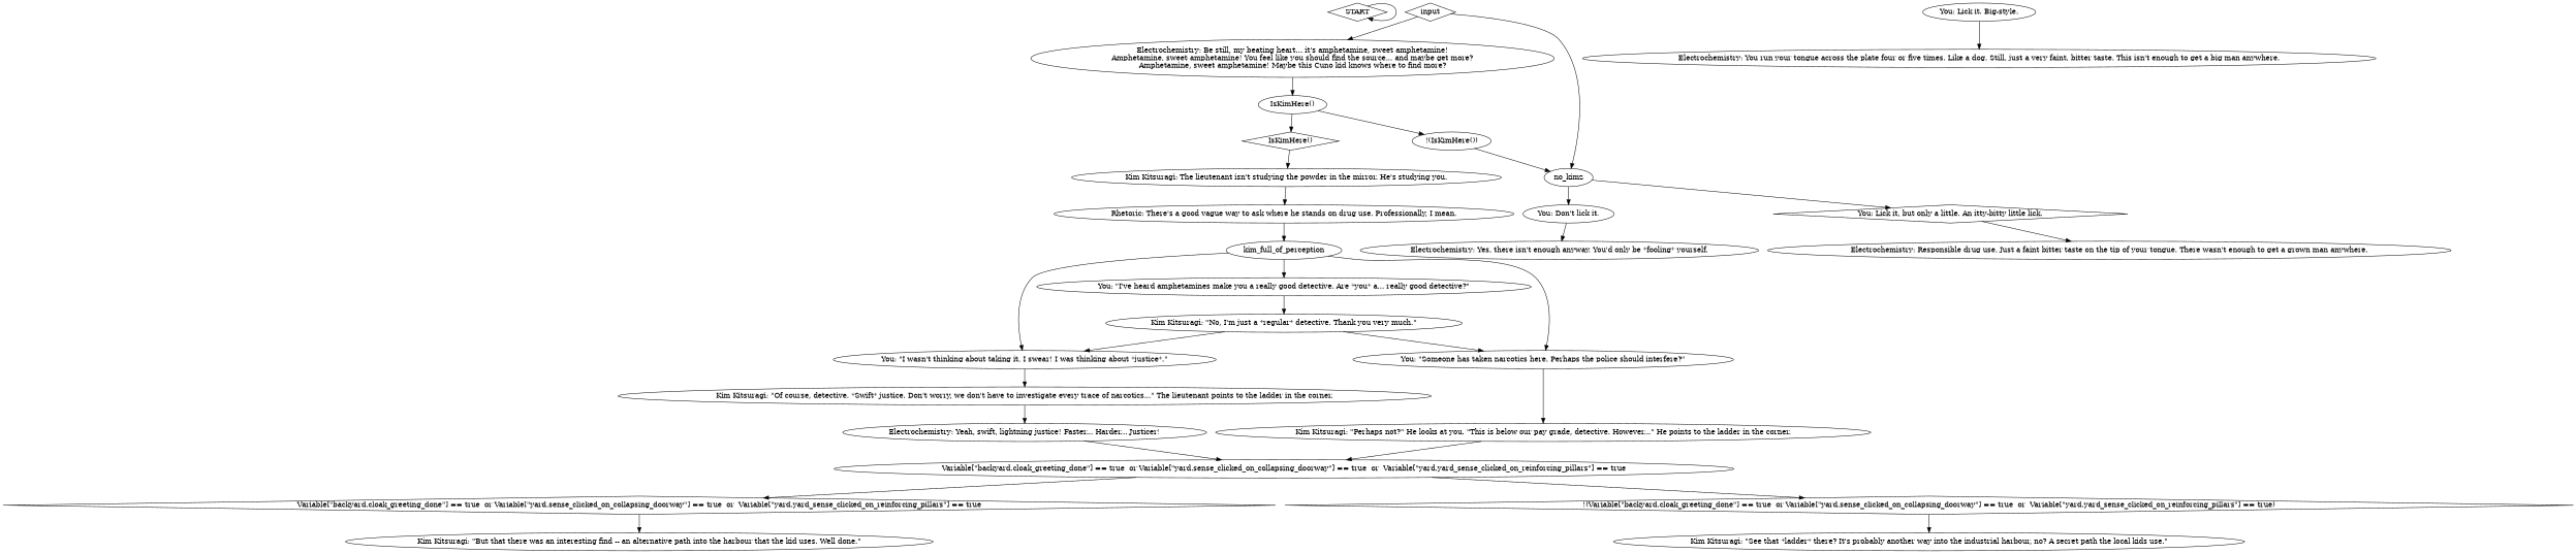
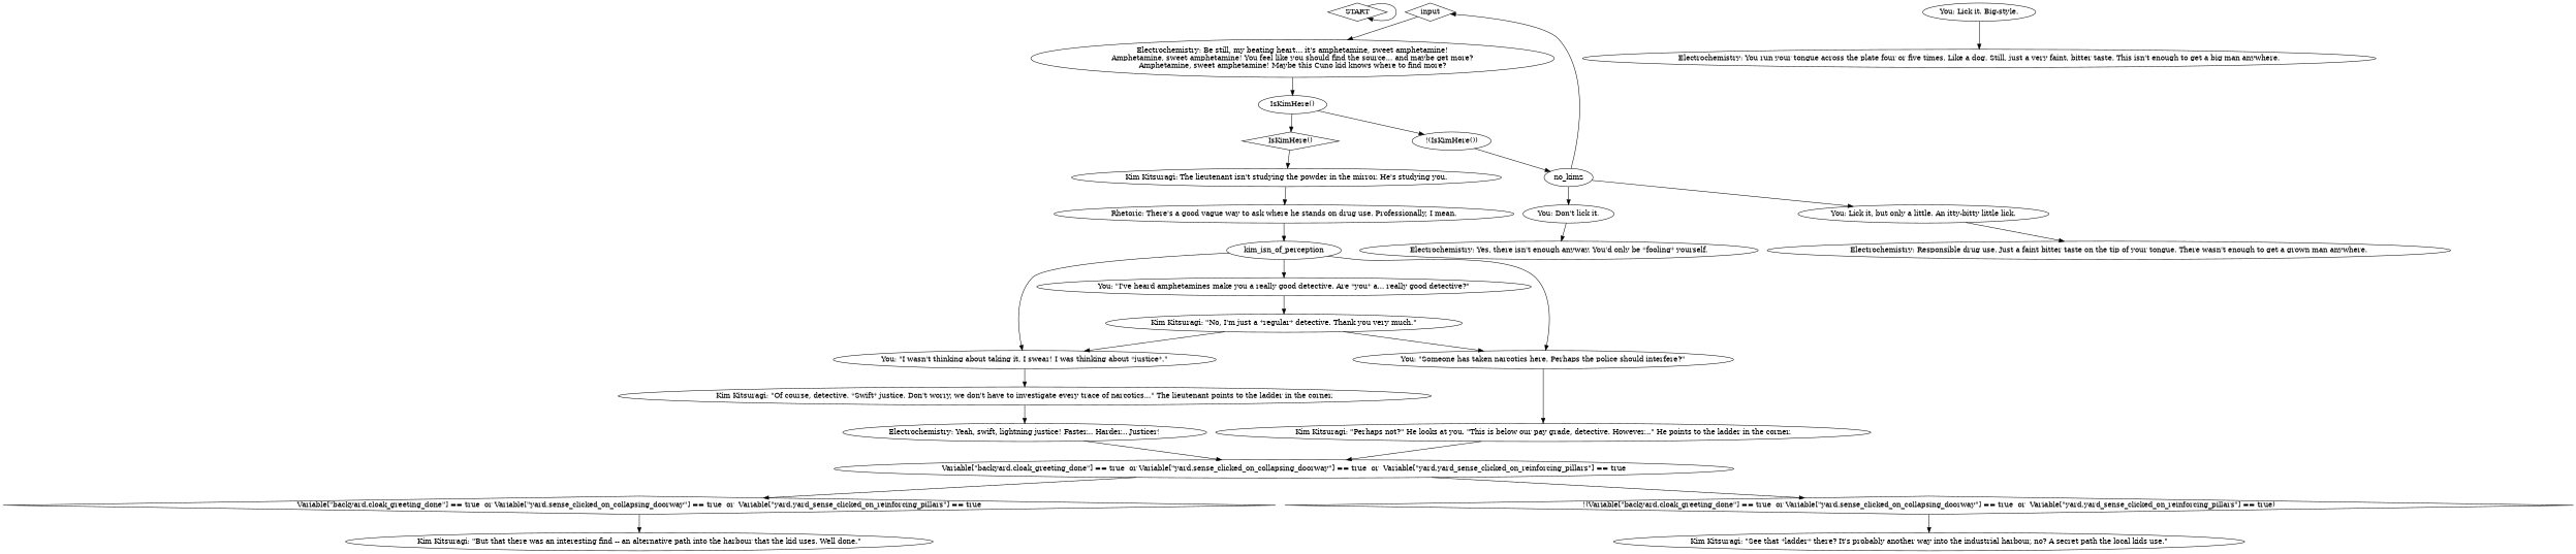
  digraph {
    n1 [label=START shape=diamond]
    n2 [label=input shape=diamond]
    n3 [label="Electrochemistry: Be still, my beating heart... it's amphetamine, sweet amphetamine!\nAmphetamine, sweet amphetamine! You feel like you should find the source... and maybe get more?\nAmphetamine, sweet amphetamine! Maybe this Cuno kid knows where to find more?"]
    n4 [label="IsKimHere()"]
    n5 [label="You: Lick it. Big-style."]
    n6 [label="Electrochemistry: You run your tongue across the plate four or five times. Like a dog. Still, just a very faint, bitter taste. This isn't enough to get a big man anywhere."]
    n7 [label=no_kimz]
-   n8 [label="You: Lick it, but only a little. An itty-bitty little lick." shape=diamond]
+   n8 [label="You: Lick it, but only a little. An itty-bitty little lick."]
    n9 [label="You: Don't lick it."]
    n10 [label="Electrochemistry: Responsible drug use. Just a faint bitter taste on the tip of your tongue. There wasn't enough to get a grown man anywhere."]
    n11 [label="Electrochemistry: Yes, there isn't enough anyway. You'd only be *fooling* yourself."]
    n12 [label="Kim Kitsuragi: \"But that there was an interesting find -- an alternative path into the harbour that the kid uses. Well done.\""]
    n13 [label="You: \"I wasn't thinking about taking it, I swear! I was thinking about *justice*.\""]
    n14 [label="Kim Kitsuragi: \"Of course, detective. *Swift* justice. Don't worry, we don't have to investigate every trace of narcotics...\" The lieutenant points to the ladder in the corner."]
    n15 [label="Electrochemistry: Yeah, swift, lightning justice! Faster... Harder... Justicer!"]
    n16 [label="Variable[\"backyard.cloak_greeting_done\"] == true  or Variable[\"yard.sense_clicked_on_collapsing_doorway\"] == true  or  Variable[\"yard.yard_sense_clicked_on_reinforcing_pillars\"] == true"]
    n17 [label="Variable[\"backyard.cloak_greeting_done\"] == true  or Variable[\"yard.sense_clicked_on_collapsing_doorway\"] == true  or  Variable[\"yard.yard_sense_clicked_on_reinforcing_pillars\"] == true" shape=diamond]
    n18 [label="!(Variable[\"backyard.cloak_greeting_done\"] == true  or Variable[\"yard.sense_clicked_on_collapsing_doorway\"] == true  or  Variable[\"yard.yard_sense_clicked_on_reinforcing_pillars\"] == true)" shape=diamond]
    n19 [label="Kim Kitsuragi: \"See that *ladder* there? It's probably another way into the industrial harbour, no? A secret path the local kids use.\""]
    n20 [label="Kim Kitsuragi: \"Perhaps not?\" He looks at you. \"This is below our pay grade, detective. However...\" He points to the ladder in the corner."]
    n21 [label="IsKimHere()" shape=diamond]
    n22 [label="!(IsKimHere())" shape=ellipse]
    n23 [label="You: \"Someone has taken narcotics here. Perhaps the police should interfere?\""]
    n24 [label="Kim Kitsuragi: The lieutenant isn't studying the powder in the mirror. He's studying you."]
    n25 [label="Rhetoric: There's a good vague way to ask where he stands on drug use. Professionally, I mean."]
-   n26 [label=kim_full_of_perception]
+   n26 [label=kim_isn_of_perception]
    n27 [label="You: \"I've heard amphetamines make you a really good detective. Are *you* a... really good detective?\""]
    n28 [label="Kim Kitsuragi: \"No, I'm just a *regular* detective. Thank you very much.\""]
    n1 -> n1
    n2 -> n3
    n3 -> n4
    n4 -> n21
    n4 -> n22
    n5 -> n6
-   n2 -> n7
+   n7 -> n2
    n7 -> n8
    n7 -> n9
    n8 -> n10
    n9 -> n11
    n13 -> n14
    n14 -> n15
    n15 -> n16
    n16 -> n17
    n16 -> n18
    n17 -> n12
    n18 -> n19
    n20 -> n16
    n21 -> n24
    n22 -> n7
    n23 -> n20
    n24 -> n25
    n25 -> n26
    n26 -> n13
    n26 -> n23
    n26 -> n27
    n27 -> n28
    n28 -> n13
    n28 -> n23
  }
